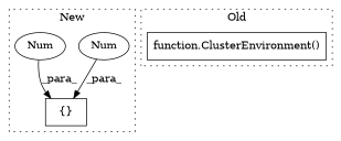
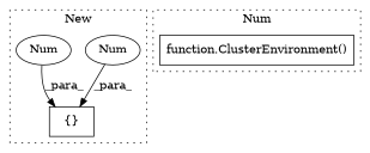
  digraph {
    node [a=76 l=1 shape=box]
    n1 [a=59 l="1,0" label="{}" s="9519,9524"]
    n2 [label=Num s=9523 shape=ellipse]
    n3 [label=Num s=9520 shape=ellipse]
    n4 [a=75 l=64 label="function.ClusterEnvironment()" s=3700]
    subgraph cluster_1 {
      label=New
      style=dotted
      n1
      n2
      n3
    }
    subgraph cluster_2 {
-     label=Old
+     label=Num
      style=dotted
      n4
    }
    n2 -> n1 [label=_para_]
    n3 -> n1 [label=_para_]
  }
